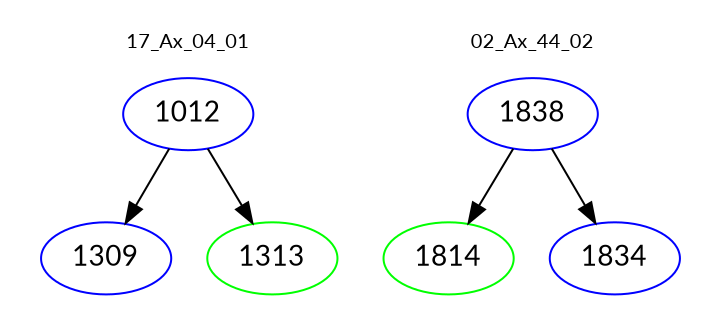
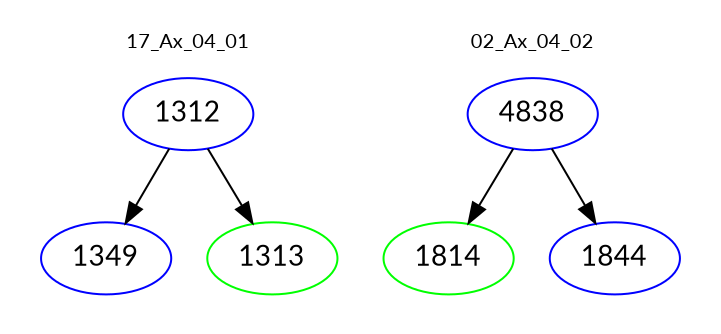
  digraph {
    fontname=Lato
    node [color=blue fontname=Lato]
    edge [color=black fontname=Lato]
-   n1 [label=1012]
-   n2 [label=1309]
+   n1 [label=1312]
+   n2 [label=1349]
    n3 [color=green label=1313]
-   n4 [label=1838]
+   n4 [label=4838]
    n5 [color=green label=1814]
-   n6 [label=1834]
+   n6 [label=1844]
    subgraph cluster_1 {
      color=white
      fontsize=10
      label="17_Ax_04_01"
      n1
      n2
      n3
    }
    subgraph cluster_2 {
      color=white
      fontsize=10
-     label="02_Ax_44_02"
+     label="02_Ax_04_02"
      n4
      n5
      n6
    }
    n1 -> n2
    n1 -> n3
    n4 -> n5
    n4 -> n6
  }
